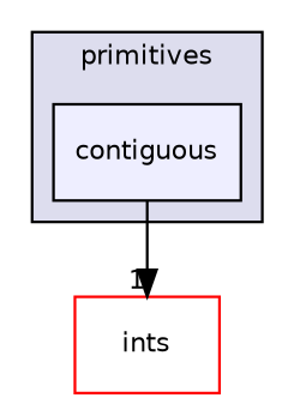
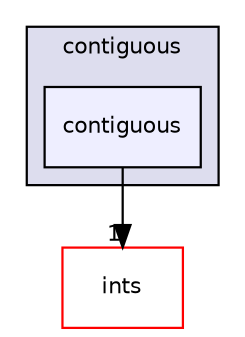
  digraph {
    compound=true
    node [fontname=Helvetica fontsize=10 shape=box]
    n1 [fillcolor="#eeeeff" label=contiguous pencolor=black style=filled]
    n2 [color=red label=ints]
    subgraph cluster_1 {
      bgcolor="#ddddee"
      fontname=Helvetica
      fontsize=10
-     label=primitives
+     label=contiguous
      pencolor=black
      n1
    }
    n1 -> n2 [headlabel=1 labeldistance=1.5 labelfontname=Helvetica labelfontsize=10]
  }
